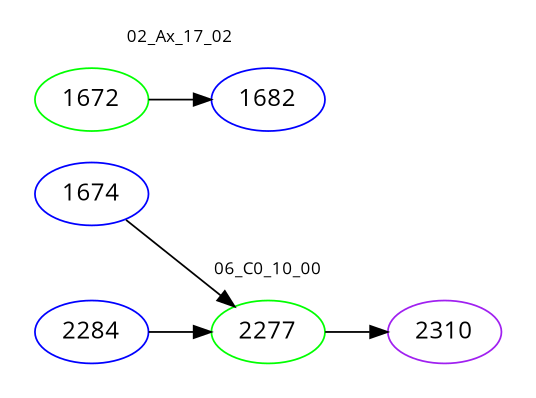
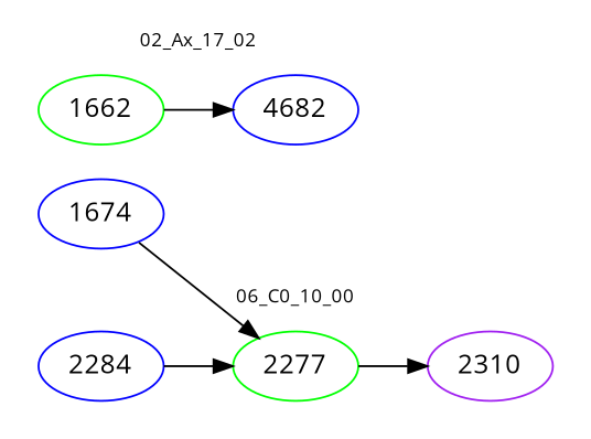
  digraph {
    fontname="Open Sans"
    rankdir=LR
    node [color=blue fontname="Open Sans"]
    edge [color=black fontname="Open Sans"]
    n1 [label=1674]
-   n2 [color=green label=1672]
-   n3 [label=1682]
+   n2 [color=green label=1662]
+   n3 [label=4682]
    n4 [label=2284]
    n5 [color=green label=2277]
    n6 [color=purple label=2310]
    subgraph cluster_1 {
      color=white
      fontsize=10
      label="02_Ax_17_02"
      n1
      n2
      n3
    }
    subgraph cluster_2 {
      color=white
      fontsize=10
      label="06_C0_10_00"
      n4
      n5
      n6
    }
    n1 -> n5
    n2 -> n3
    n4 -> n5
    n5 -> n6
  }
